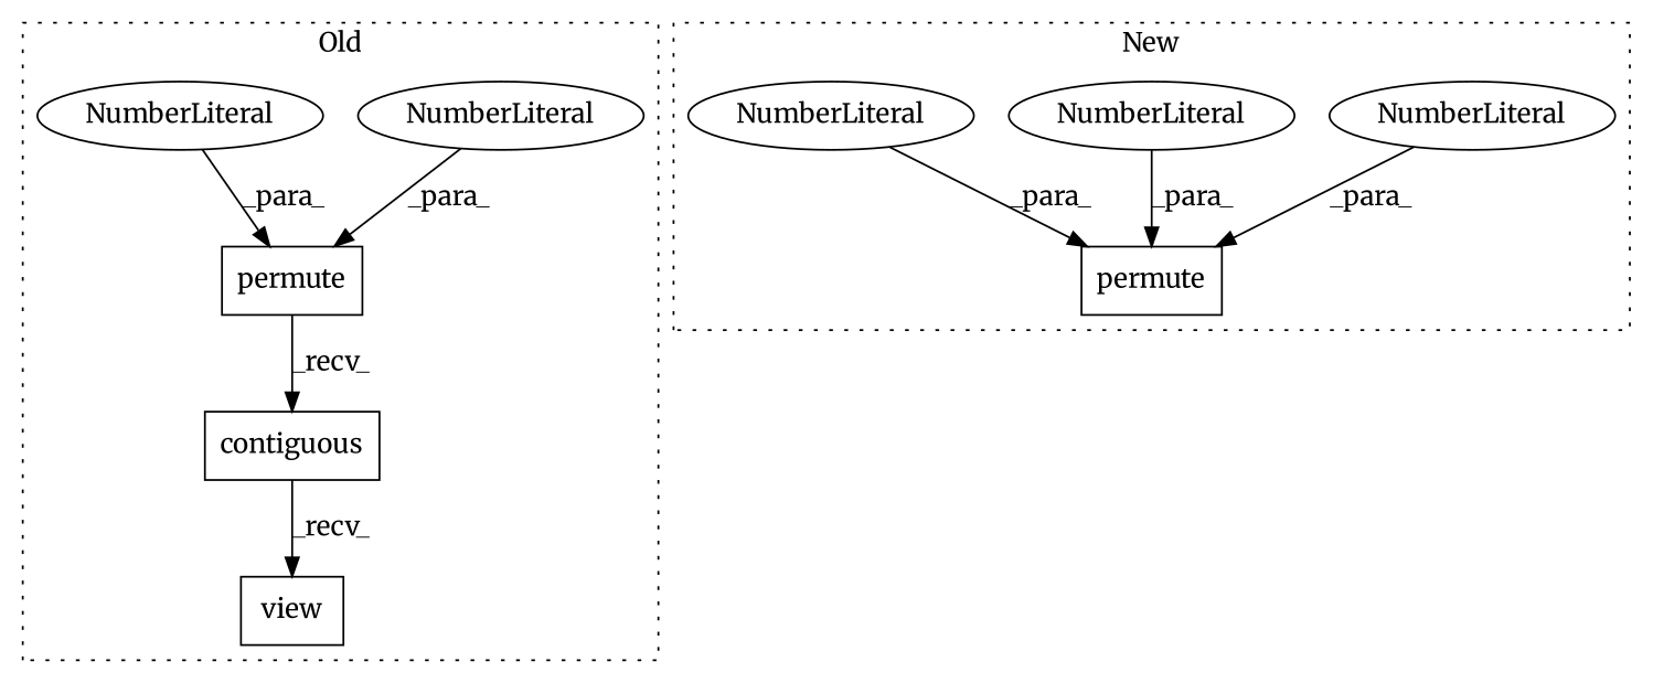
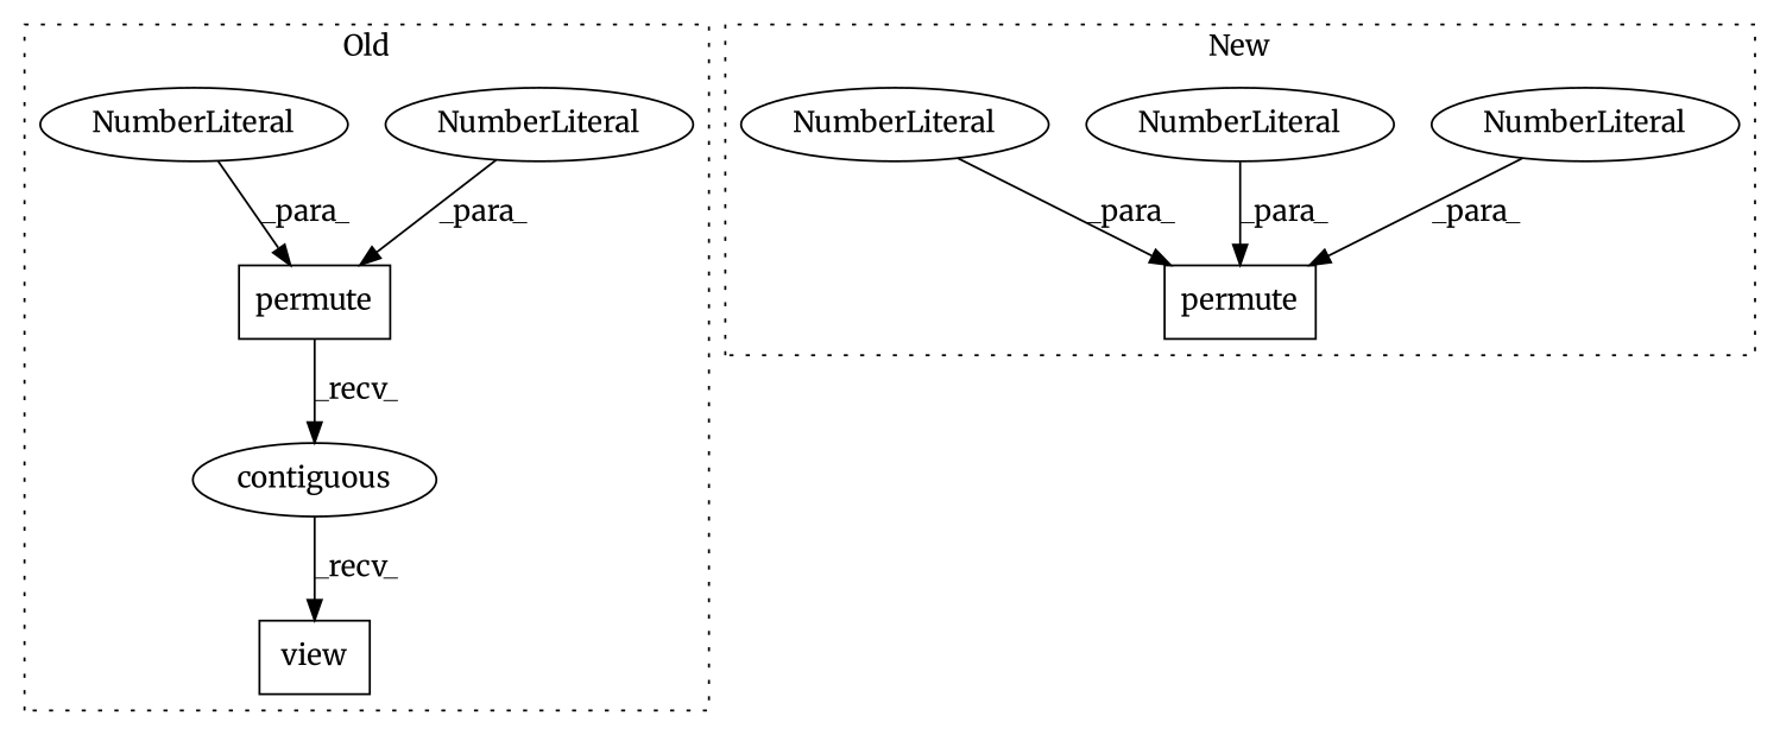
  digraph {
    fontname=Merriweather
    node [a=34 l=1 shape=ellipse fontname=Merriweather]
    edge [fontname=Merriweather]
-   n1 [a=32 l=12 label=contiguous s=2949 shape=box]
+   n1 [a=32 l=12 label=contiguous s=2949]
    n2 [a=32 l="5,1" label=view s="2962,2994" shape=box]
    n3 [a=32 l="8,1" label=permute s="2678,2693" shape=box]
    n4 [label=NumberLiteral s=2692]
    n5 [label=NumberLiteral s=2690]
    n6 [a=32 l="8,1" label=permute s="2346,2365" shape=box]
    n7 [label=NumberLiteral s=2362]
    n8 [label=NumberLiteral s=2354]
    n9 [label=NumberLiteral s=2360]
    subgraph cluster_1 {
      label=Old
      style=dotted
      n1
      n2
      n3
      n4
      n5
    }
    subgraph cluster_2 {
      label=New
      style=dotted
      n6
      n7
      n8
      n9
    }
    n1 -> n2 [label=_recv_]
    n3 -> n1 [label=_recv_]
    n4 -> n3 [label=_para_]
    n5 -> n3 [label=_para_]
    n7 -> n6 [label=_para_]
    n8 -> n6 [label=_para_]
    n9 -> n6 [label=_para_]
  }
